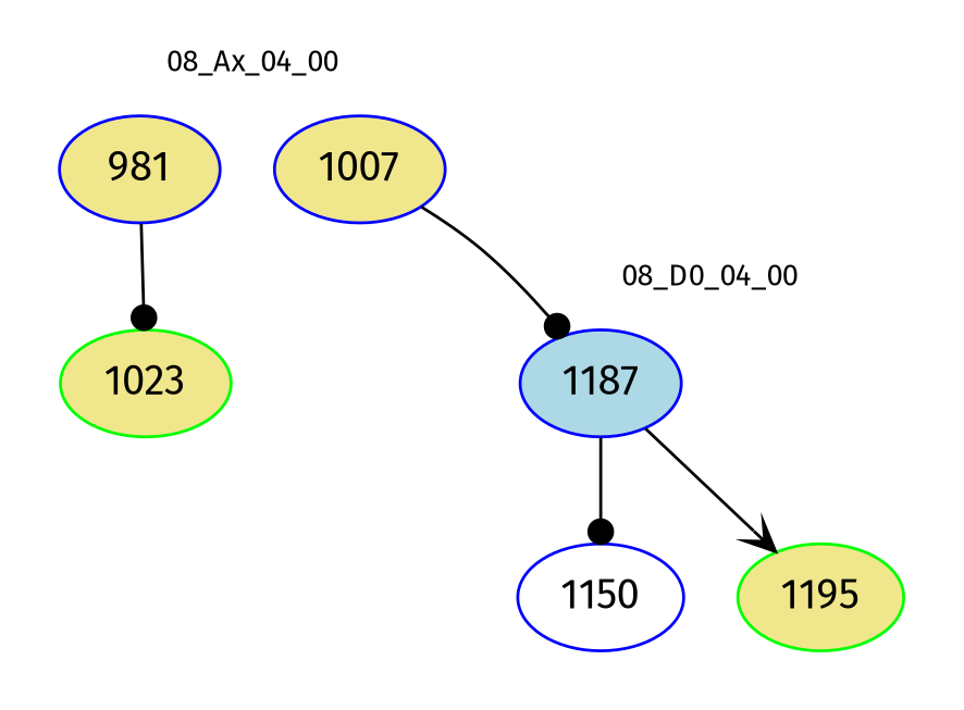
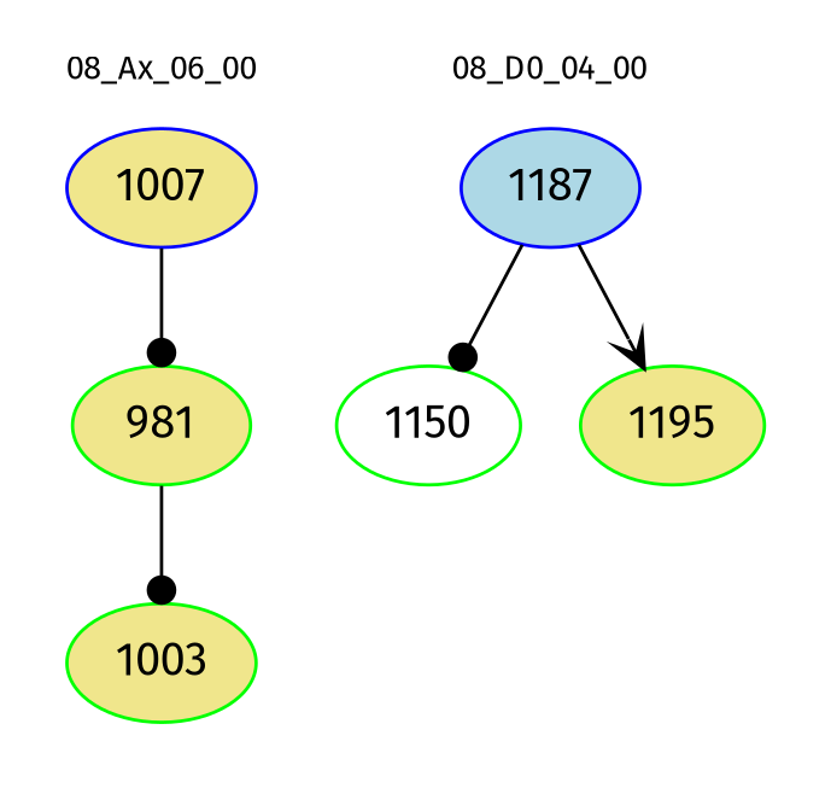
  digraph {
    fontname="Fira Sans"
    node [color=green fillcolor=khaki fontname="Fira Sans" style=filled]
    edge [arrowhead=dot color=black fontname="Fira Sans"]
    n1 [color=blue label=1007]
-   n2 [color=blue label=981]
-   n3 [label=1023]
+   n2 [label=981]
+   n3 [label=1003]
    n4 [color=blue fillcolor=lightblue label=1187]
-   n5 [color=blue fillcolor=white label=1150]
+   n5 [fillcolor=white label=1150]
    n6 [label=1195]
    subgraph cluster_1 {
      color=white
      fontsize=10
-     label="08_Ax_04_00"
+     label="08_Ax_06_00"
      n1
      n2
      n3
    }
    subgraph cluster_2 {
      color=white
      fontsize=10
      label="08_D0_04_00"
      n4
      n5
      n6
    }
-   n1 -> n4
+   n1 -> n2
    n2 -> n3
    n4 -> n5
    n4 -> n6 [arrowhead=vee]
  }
